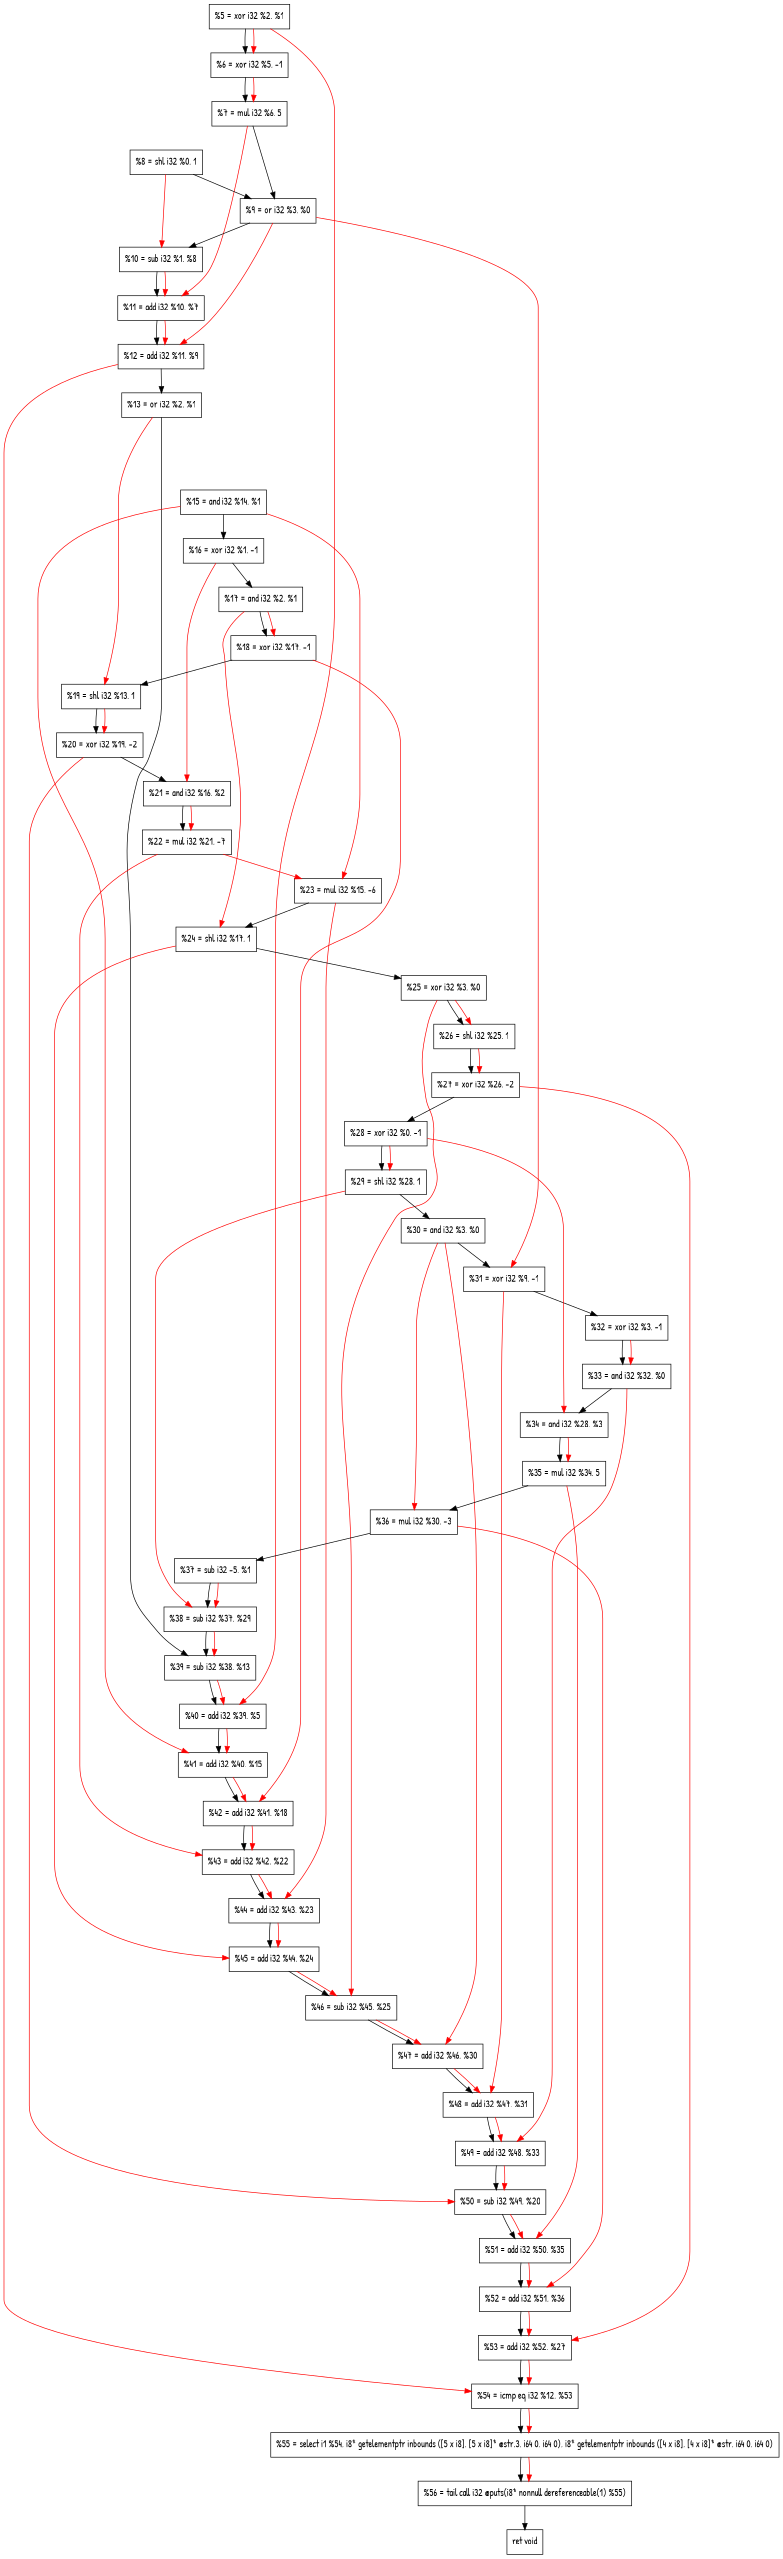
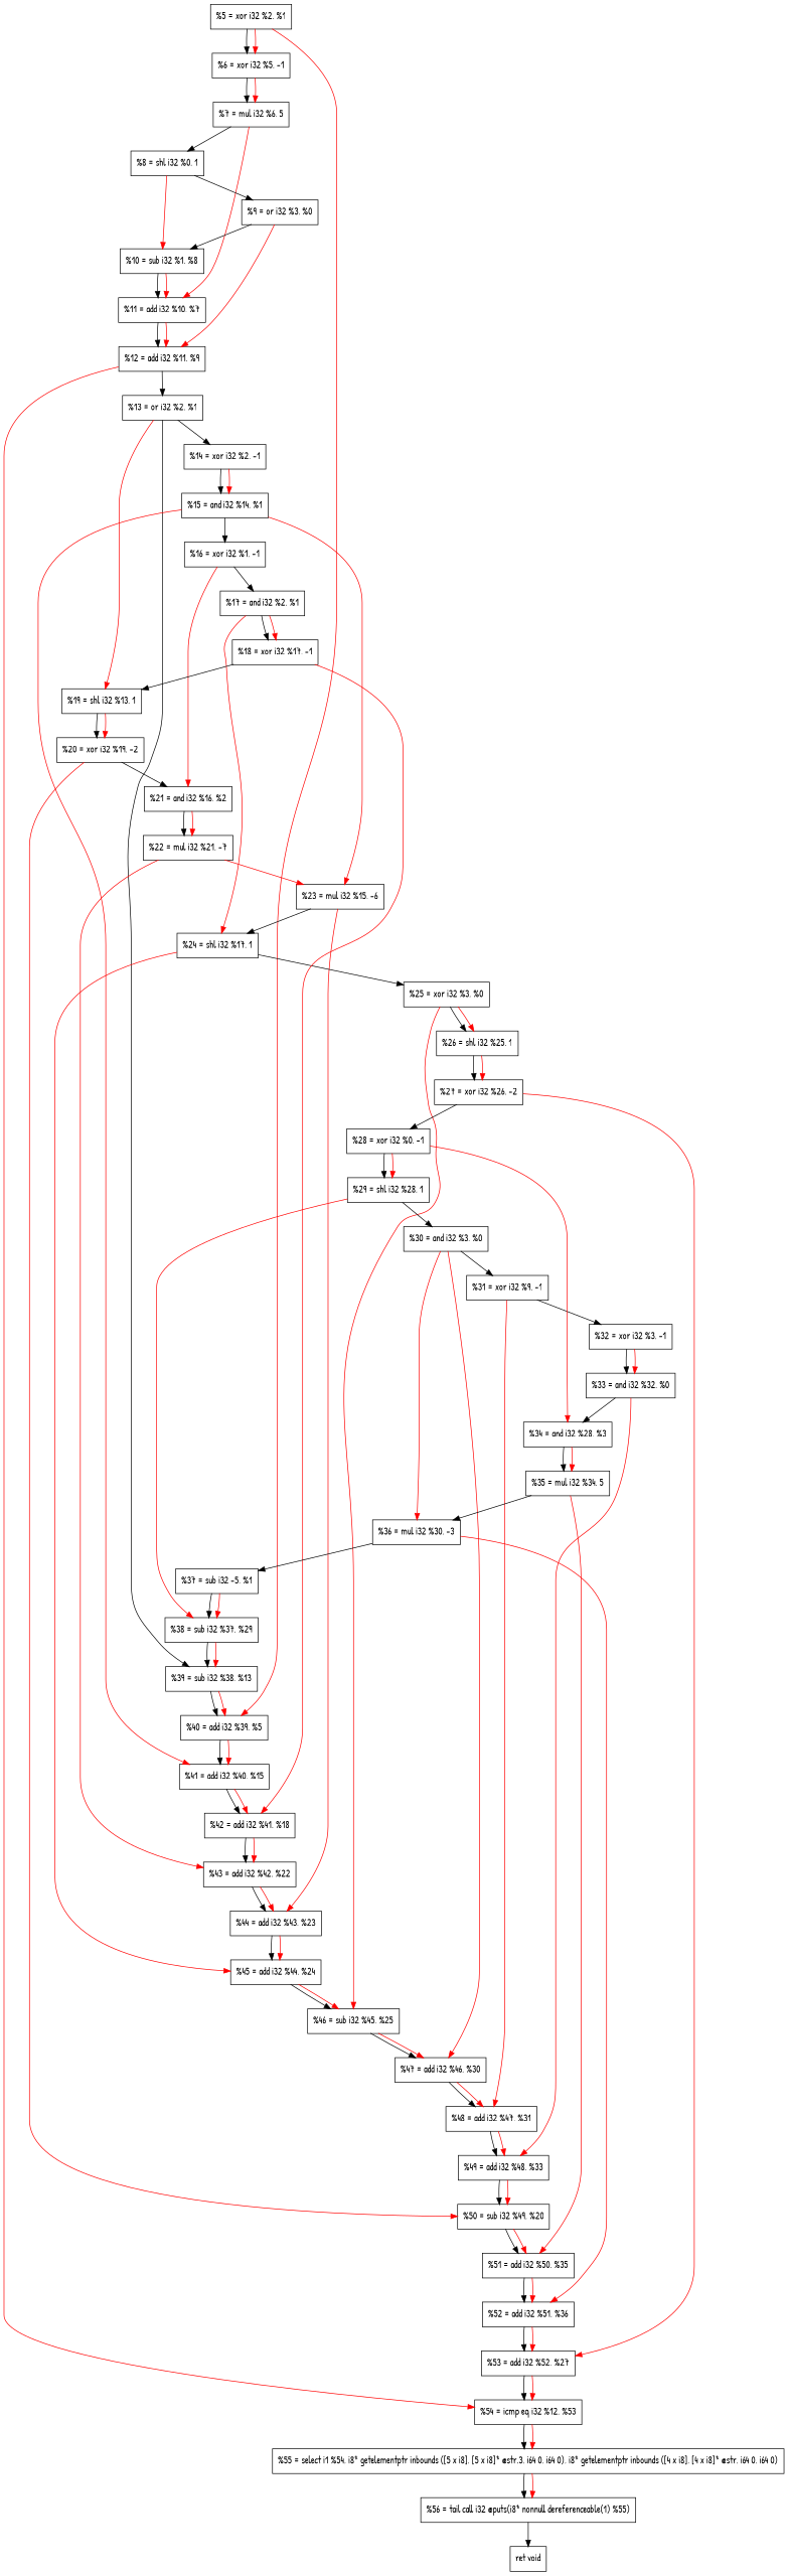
  digraph {
    fontname="Patrick Hand"
    node [fontname="Patrick Hand" shape=record]
    edge [fontname="Patrick Hand" color=red]
    n1 [label="  %5 = xor i32 %2, %1"]
    n2 [label="  %6 = xor i32 %5, -1"]
    n3 [label="  %40 = add i32 %39, %5"]
    n4 [label="  %7 = mul i32 %6, 5"]
    n5 [label="  %41 = add i32 %40, %15"]
    n6 [label="  %8 = shl i32 %0, 1"]
    n7 [label="  %11 = add i32 %10, %7"]
    n8 [label="  %9 = or i32 %3, %0"]
    n9 [label="  %10 = sub i32 %1, %8"]
    n10 [label="  %12 = add i32 %11, %9"]
    n11 [label="  %31 = xor i32 %9, -1"]
    n12 [label="  %13 = or i32 %2, %1"]
    n13 [label="  %54 = icmp eq i32 %12, %53"]
    n14 [label="  %32 = xor i32 %3, -1"]
    n15 [label="  %48 = add i32 %47, %31"]
+   n16 [label="  %14 = xor i32 %2, -1"]
    n17 [label="  %19 = shl i32 %13, 1"]
    n18 [label="  %39 = sub i32 %38, %13"]
    n19 [label="  %55 = select i1 %54, i8* getelementptr inbounds ([5 x i8], [5 x i8]* @str.3, i64 0, i64 0), i8* getelementptr inbounds ([4 x i8], [4 x i8]* @str, i64 0, i64 0)"]
    n20 [label="  %15 = and i32 %14, %1"]
    n21 [label="  %20 = xor i32 %19, -2"]
    n22 [label="  %16 = xor i32 %1, -1"]
    n23 [label="  %23 = mul i32 %15, -6"]
    n24 [label="  %17 = and i32 %2, %1"]
    n25 [label="  %21 = and i32 %16, %2"]
    n26 [label="  %24 = shl i32 %17, 1"]
    n27 [label="  %44 = add i32 %43, %23"]
    n28 [label="  %42 = add i32 %41, %18"]
    n29 [label="  %18 = xor i32 %17, -1"]
    n30 [label="  %22 = mul i32 %21, -7"]
    n31 [label="  %25 = xor i32 %3, %0"]
    n32 [label="  %45 = add i32 %44, %24"]
    n33 [label="  %43 = add i32 %42, %22"]
    n34 [label="  %50 = sub i32 %49, %20"]
    n35 [label="  %51 = add i32 %50, %35"]
    n36 [label="  %26 = shl i32 %25, 1"]
    n37 [label="  %46 = sub i32 %45, %25"]
    n38 [label="  %27 = xor i32 %26, -2"]
    n39 [label="  %47 = add i32 %46, %30"]
    n40 [label="  %28 = xor i32 %0, -1"]
    n41 [label="  %53 = add i32 %52, %27"]
    n42 [label="  %29 = shl i32 %28, 1"]
    n43 [label="  %34 = and i32 %28, %3"]
    n44 [label="  %30 = and i32 %3, %0"]
    n45 [label="  %38 = sub i32 %37, %29"]
    n46 [label="  %35 = mul i32 %34, 5"]
    n47 [label="  %36 = mul i32 %30, -3"]
    n48 [label="  %37 = sub i32 -5, %1"]
    n49 [label="  %52 = add i32 %51, %36"]
    n50 [label="  %33 = and i32 %32, %0"]
    n51 [label="  %49 = add i32 %48, %33"]
    n52 [label="  %56 = tail call i32 @puts(i8* nonnull dereferenceable(1) %55)"]
    n53 [label="  ret void"]
    n1 -> n2 [color=""]
    n1 -> n2
    n1 -> n3
    n2 -> n4 [color=""]
    n2 -> n4
    n3 -> n5 [color=""]
    n3 -> n5
-   n4 -> n8 [color=""]
+   n4 -> n6 [color=""]
    n4 -> n7
    n5 -> n28 [color=""]
    n5 -> n28
    n6 -> n8 [color=""]
    n6 -> n9
    n7 -> n10 [color=""]
    n7 -> n10
    n8 -> n9 [color=""]
    n8 -> n10
-   n8 -> n11
    n9 -> n7 [color=""]
    n9 -> n7
    n10 -> n12 [color=""]
    n10 -> n13
    n11 -> n14 [color=""]
    n11 -> n15
+   n12 -> n16 [color=""]
    n12 -> n17
    n12 -> n18 [color=black]
    n13 -> n19 [color=""]
    n13 -> n19
    n14 -> n50 [color=""]
    n14 -> n50
    n15 -> n51 [color=""]
    n15 -> n51
+   n16 -> n20 [color=""]
+   n16 -> n20
    n17 -> n21 [color=""]
    n17 -> n21
    n18 -> n3 [color=""]
    n18 -> n3
    n19 -> n52 [color=""]
    n19 -> n52
    n20 -> n5
    n20 -> n22 [color=""]
    n20 -> n23
    n21 -> n25 [color=""]
    n21 -> n34
    n22 -> n24 [color=""]
    n22 -> n25
    n23 -> n26 [color=""]
    n23 -> n27
    n24 -> n26
    n24 -> n29 [color=""]
    n24 -> n29
    n25 -> n30 [color=""]
    n25 -> n30
    n26 -> n31 [color=""]
    n26 -> n32
    n27 -> n32 [color=""]
    n27 -> n32
    n28 -> n33 [color=""]
    n28 -> n33
    n29 -> n17 [color=""]
    n29 -> n28
    n30 -> n23
    n30 -> n33
    n31 -> n36 [color=""]
    n31 -> n36
    n31 -> n37
    n32 -> n37 [color=""]
    n32 -> n37
    n33 -> n27 [color=""]
    n33 -> n27
    n34 -> n35 [color=""]
    n34 -> n35
    n35 -> n49 [color=""]
    n35 -> n49
    n36 -> n38 [color=""]
    n36 -> n38
    n37 -> n39 [color=""]
    n37 -> n39
    n38 -> n40 [color=""]
    n38 -> n41
    n39 -> n15 [color=""]
    n39 -> n15
    n40 -> n42 [color=""]
    n40 -> n42
    n40 -> n43
    n41 -> n13 [color=""]
    n41 -> n13
    n42 -> n44 [color=""]
    n42 -> n45
    n43 -> n46 [color=""]
    n43 -> n46
    n44 -> n11 [color=""]
    n44 -> n39
    n44 -> n47
    n45 -> n18 [color=""]
    n45 -> n18
    n46 -> n35
    n46 -> n47 [color=""]
    n47 -> n48 [color=""]
    n47 -> n49
    n48 -> n45 [color=""]
    n48 -> n45
    n49 -> n41 [color=""]
    n49 -> n41
    n50 -> n43 [color=""]
    n50 -> n51
    n51 -> n34 [color=""]
    n51 -> n34
    n52 -> n53 [color=""]
  }
